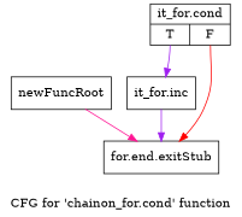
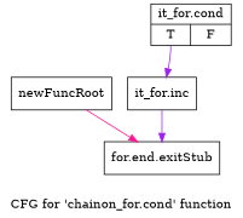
  digraph {
    label="CFG for 'chainon_for.cond' function"
    node [shape=record]
    edge [color=purple]
    n1 [label="{newFuncRoot}"]
    n2 [label="{for.end.exitStub}"]
    n3 [label="{it_for.cond|{<s0>T|<s1>F}}"]
    n4 [label="{it_for.inc}"]
    n1 -> n2 [color=deeppink]
-   n3 -> n2 [color=red tailport=s1]
    n3 -> n4 [tailport=s0]
    n4 -> n2
  }
